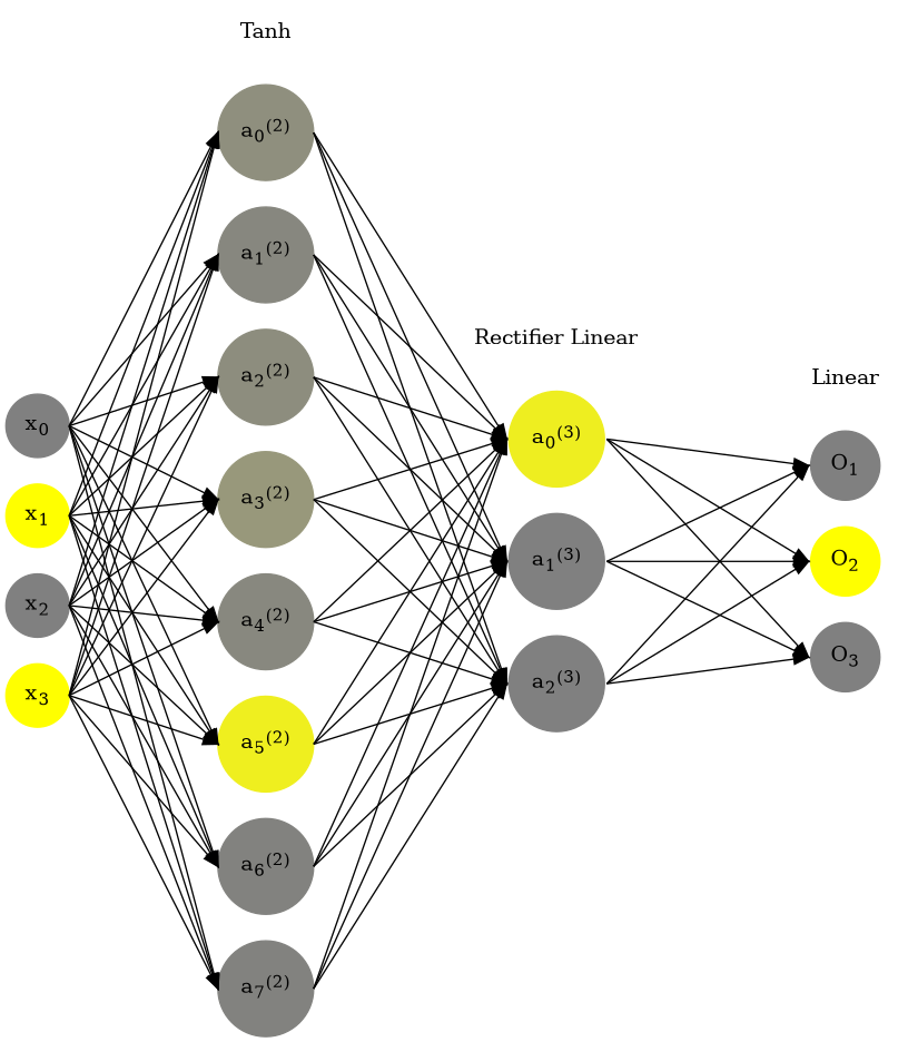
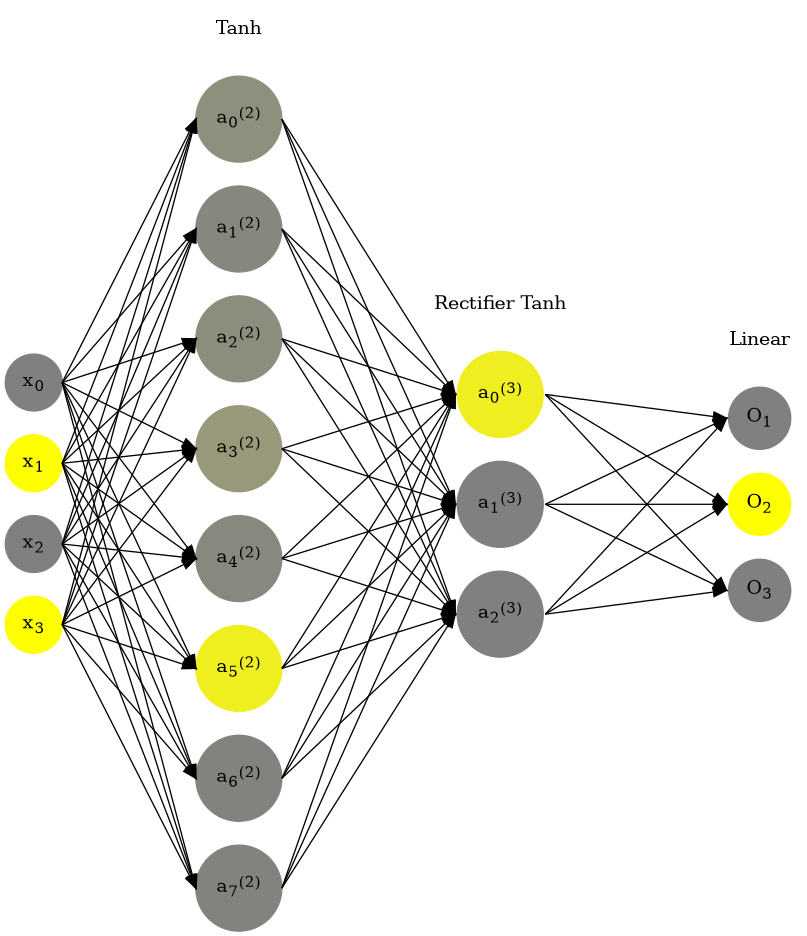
  digraph {
    rankdir=LR
    ranksep=1.4
    splines=false
    node [color="0.1667, 0.0, 0.5" fillcolor="0.1667, 0.0, 0.5" shape=circle style=filled]
    edge [headport=w style=solid tailport=e]
    n1 [label=<x<sub>0</sub>>]
    n2 [color="0.1667, 1.0, 1.0" fillcolor="0.1667, 1.0, 1.0" label=<x<sub>1</sub>>]
    n3 [label=<x<sub>2</sub>>]
    n4 [color="0.1667, 1.0, 1.0" fillcolor="0.1667, 1.0, 1.0" label=<x<sub>3</sub>>]
    n5 [color="0.1667, 0.121741, 0.560871" fillcolor="0.1667, 0.121741, 0.560871" label=<a<sub>0</sub><sup>(2)</sup>>]
    n6 [color="0.1667, 0.058335, 0.529167" fillcolor="0.1667, 0.058335, 0.529167" label=<a<sub>1</sub><sup>(2)</sup>>]
    n7 [color="0.1667, 0.106869, 0.553435" fillcolor="0.1667, 0.106869, 0.553435" label=<a<sub>2</sub><sup>(2)</sup>>]
    n8 [color="0.1667, 0.192636, 0.596318" fillcolor="0.1667, 0.192636, 0.596318" label=<a<sub>3</sub><sup>(2)</sup>>]
    n9 [color="0.1667, 0.066498, 0.533249" fillcolor="0.1667, 0.066498, 0.533249" label=<a<sub>4</sub><sup>(2)</sup>>]
    n10 [color="0.1667, 0.868725, 0.934362" fillcolor="0.1667, 0.868725, 0.934362" label=<a<sub>5</sub><sup>(2)</sup>>]
    n11 [color="0.1667, 0.022084, 0.511042" fillcolor="0.1667, 0.022084, 0.511042" label=<a<sub>6</sub><sup>(2)</sup>>]
    n12 [color="0.1667, 0.021883, 0.510941" fillcolor="0.1667, 0.021883, 0.510941" label=<a<sub>7</sub><sup>(2)</sup>>]
    n13 [color="0.1667, 0.862291, 0.931145" fillcolor="0.1667, 0.862291, 0.931145" label=<a<sub>0</sub><sup>(3)</sup>>]
    n14 [color="0.1667, 0.000000, 0.500000" fillcolor="0.1667, 0.000000, 0.500000" label=<a<sub>1</sub><sup>(3)</sup>>]
    n15 [color="0.1667, 0.000000, 0.500000" fillcolor="0.1667, 0.000000, 0.500000" label=<a<sub>2</sub><sup>(3)</sup>>]
    n16 [label=<O<sub>1</sub>>]
    n17 [color="0.1667, 1.0, 1.0" fillcolor="0.1667, 1.0, 1.0" label=<O<sub>2</sub>>]
    n18 [label=<O<sub>3</sub>>]
    n19 [label=Tanh shape=plaintext color="" fillcolor="" style=""]
-   n20 [label="Rectifier Linear" shape=plaintext color="" fillcolor="" style=""]
+   n20 [label="Rectifier Tanh" shape=plaintext color="" fillcolor="" style=""]
    n21 [label=Linear shape=plaintext color="" fillcolor="" style=""]
    subgraph sub_1 {
      n1
    }
    subgraph sub_2 {
      n2
    }
    subgraph sub_3 {
      n3
    }
    subgraph sub_4 {
      n4
    }
    subgraph sub_5 {
      n5
    }
    subgraph sub_6 {
      n6
    }
    subgraph sub_7 {
      n7
    }
    subgraph sub_8 {
      n8
    }
    subgraph sub_9 {
      n9
    }
    subgraph sub_10 {
      n10
    }
    subgraph sub_11 {
      n11
    }
    subgraph sub_12 {
      n12
    }
    subgraph sub_13 {
      n13
    }
    subgraph sub_14 {
      n14
    }
    subgraph sub_15 {
      n15
    }
    subgraph sub_16 {
      n16
    }
    subgraph sub_17 {
      n17
    }
    subgraph sub_18 {
      n18
    }
    subgraph sub_19 {
      rank=same
      n1
      n2
      n3
      n4
    }
    subgraph sub_20 {
      rank=same
      n5
      n6
      n7
      n8
      n9
      n10
      n11
      n12
    }
    subgraph sub_21 {
      rank=same
      n13
      n14
      n15
    }
    subgraph sub_22 {
      rank=same
      n16
      n17
      n18
    }
    subgraph sub_23 {
      rank=same
      n5
      n19
    }
    subgraph sub_24 {
      rank=same
      n13
      n20
    }
    subgraph sub_25 {
      rank=same
      n16
      n21
    }
    n1 -> n2 [style=invis]
    n1 -> n5
    n1 -> n6
    n1 -> n7
    n1 -> n8
    n1 -> n9
    n1 -> n10
    n1 -> n11
    n1 -> n12
    n2 -> n3 [style=invis]
    n2 -> n5
    n2 -> n6
    n2 -> n7
    n2 -> n8
    n2 -> n9
    n2 -> n10
    n2 -> n11
    n2 -> n12
    n3 -> n4 [style=invis]
    n3 -> n5
    n3 -> n6
    n3 -> n7
    n3 -> n8
    n3 -> n9
    n3 -> n10
    n3 -> n11
    n3 -> n12
    n4 -> n5
    n4 -> n6
    n4 -> n7
    n4 -> n8
    n4 -> n9
    n4 -> n10
    n4 -> n11
    n4 -> n12
    n5 -> n6 [style=invis]
    n5 -> n13
    n5 -> n14
    n5 -> n15
    n6 -> n7 [style=invis]
    n6 -> n13
    n6 -> n14
    n6 -> n15
    n7 -> n8 [style=invis]
    n7 -> n13
    n7 -> n14
    n7 -> n15
    n8 -> n9 [style=invis]
    n8 -> n13
    n8 -> n14
    n8 -> n15
    n9 -> n10 [style=invis]
    n9 -> n13
    n9 -> n14
    n9 -> n15
    n10 -> n11 [style=invis]
    n10 -> n13
    n10 -> n14
    n10 -> n15
    n11 -> n12 [style=invis]
    n11 -> n13
    n11 -> n14
    n11 -> n15
    n12 -> n13
    n12 -> n14
    n12 -> n15
    n13 -> n14 [style=invis]
    n13 -> n16
    n13 -> n17
    n13 -> n18
    n14 -> n15 [style=invis]
    n14 -> n16
    n14 -> n17
    n14 -> n18
    n15 -> n16
    n15 -> n17
    n15 -> n18
    n16 -> n17 [style=invis]
    n17 -> n18 [style=invis]
    n19 -> n5 [style=invis]
    n20 -> n13 [style=invis]
    n21 -> n16 [style=invis]
  }
